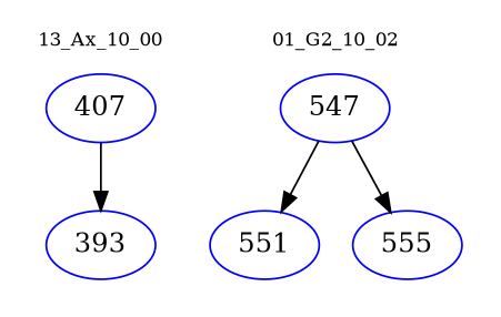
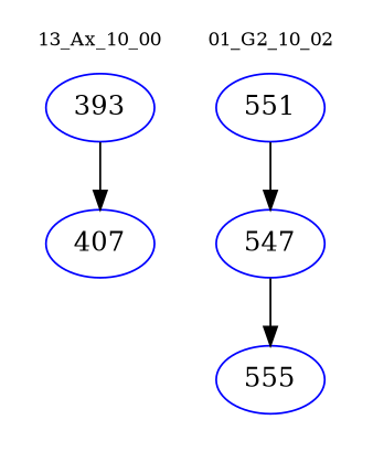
  digraph {
    node [color=blue]
    edge [color=black]
    n1 [label=393]
    n2 [label=407]
    n3 [label=547]
    n4 [label=551]
    n5 [label=555]
    subgraph cluster_1 {
      color=white
      fontsize=10
      label="13_Ax_10_00"
      n1
      n2
    }
    subgraph cluster_2 {
      color=white
      fontsize=10
      label="01_G2_10_02"
      n3
      n4
      n5
    }
-   n2 -> n1
-   n3 -> n4
+   n1 -> n2
+   n4 -> n3
    n3 -> n5
  }
